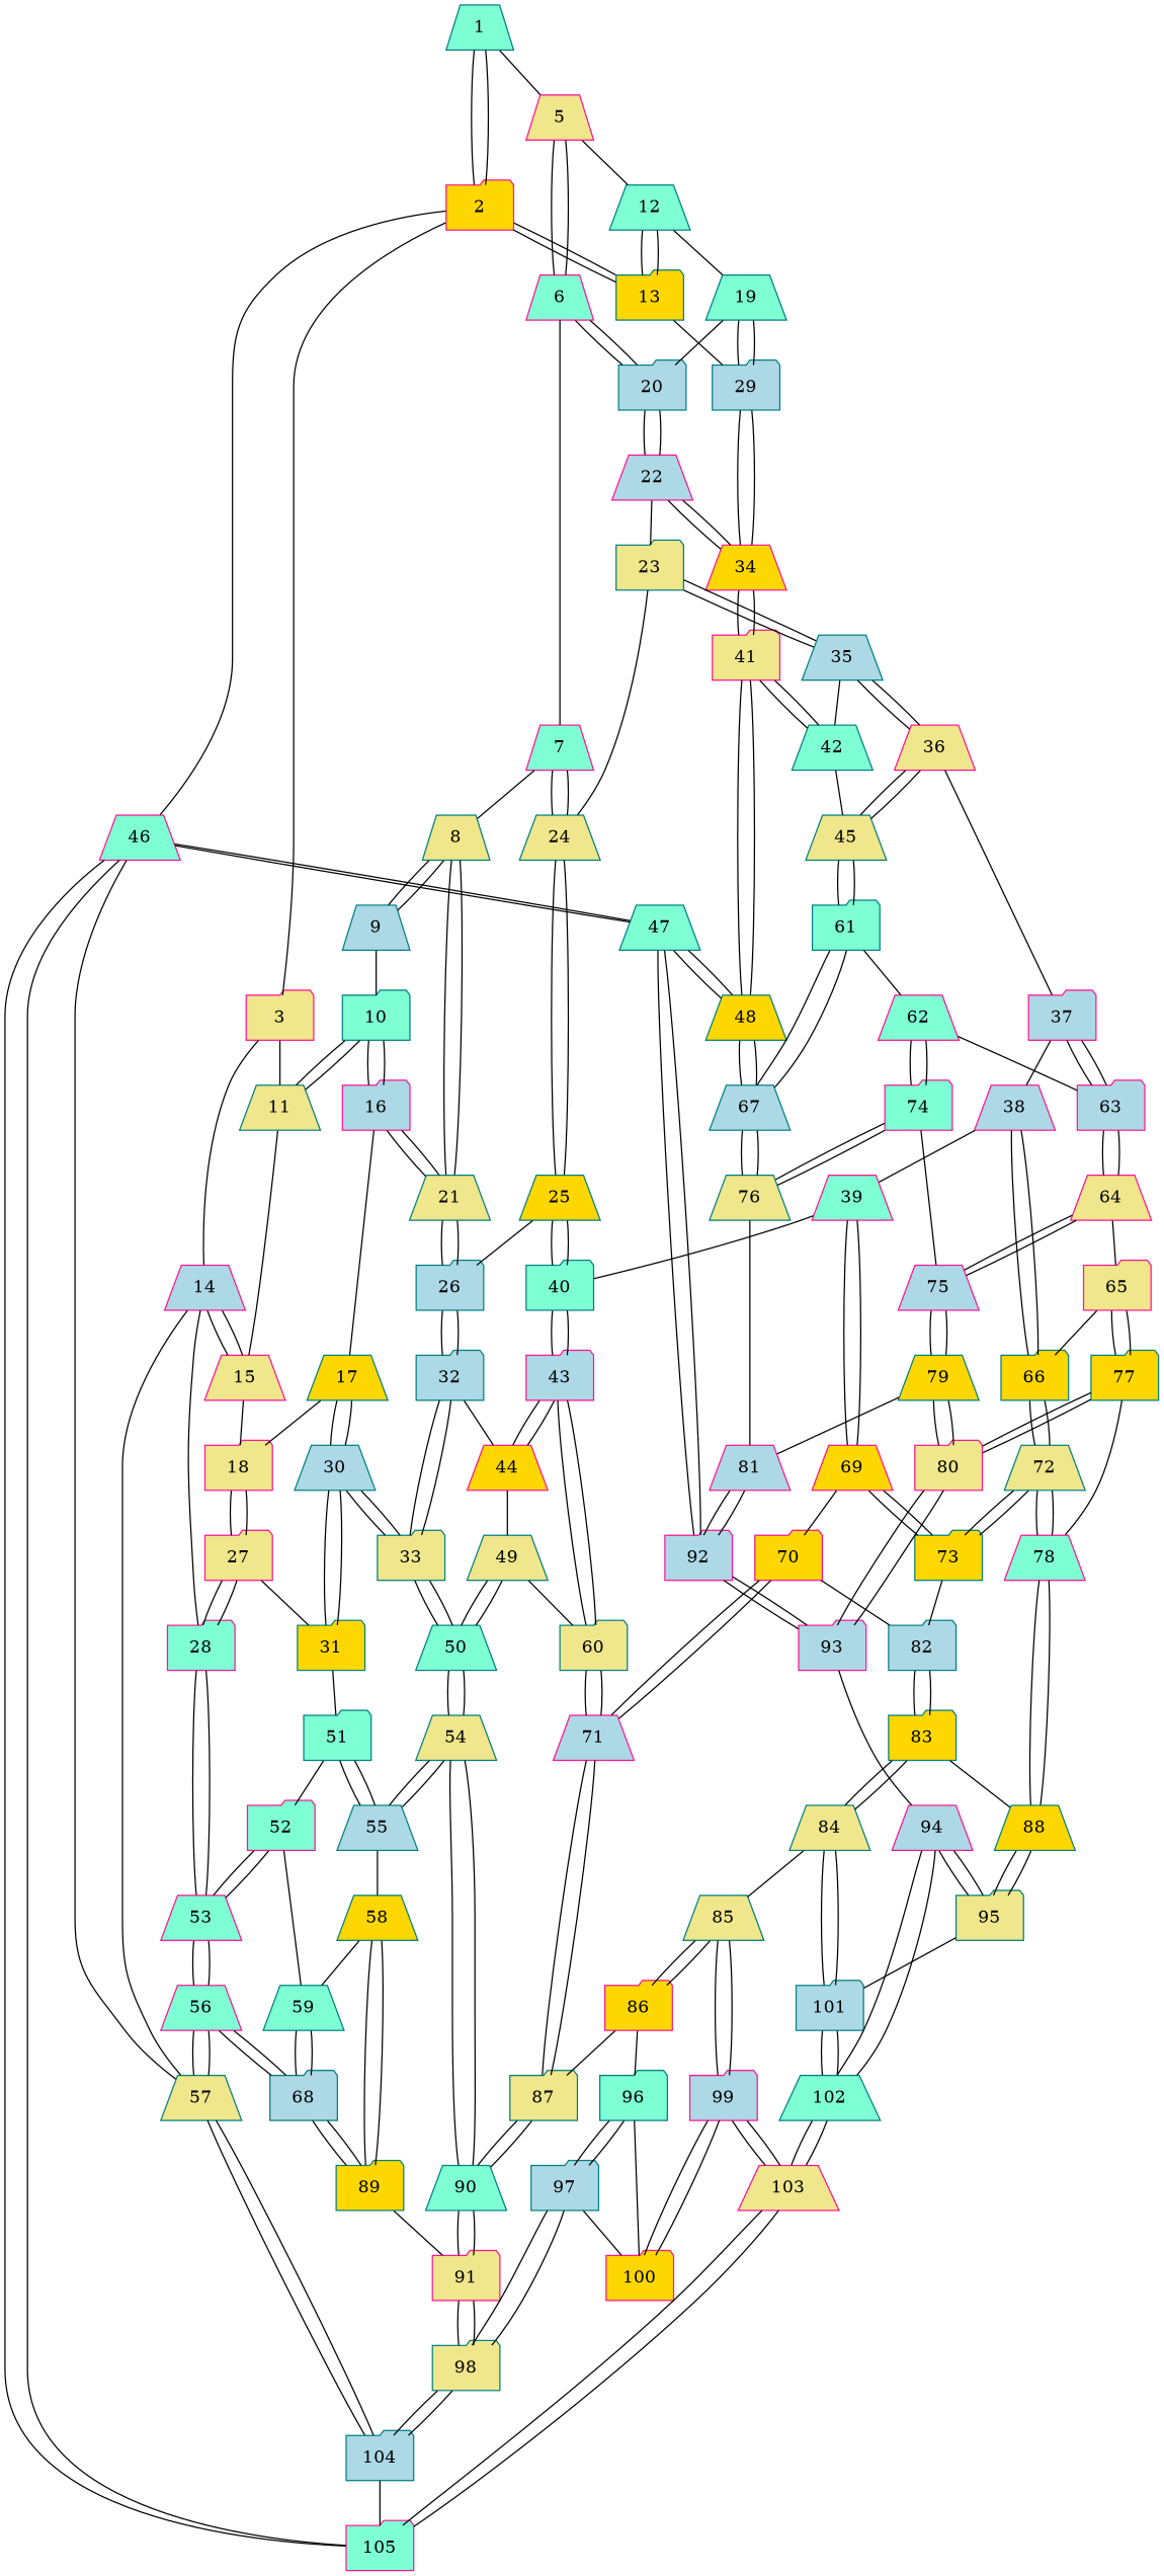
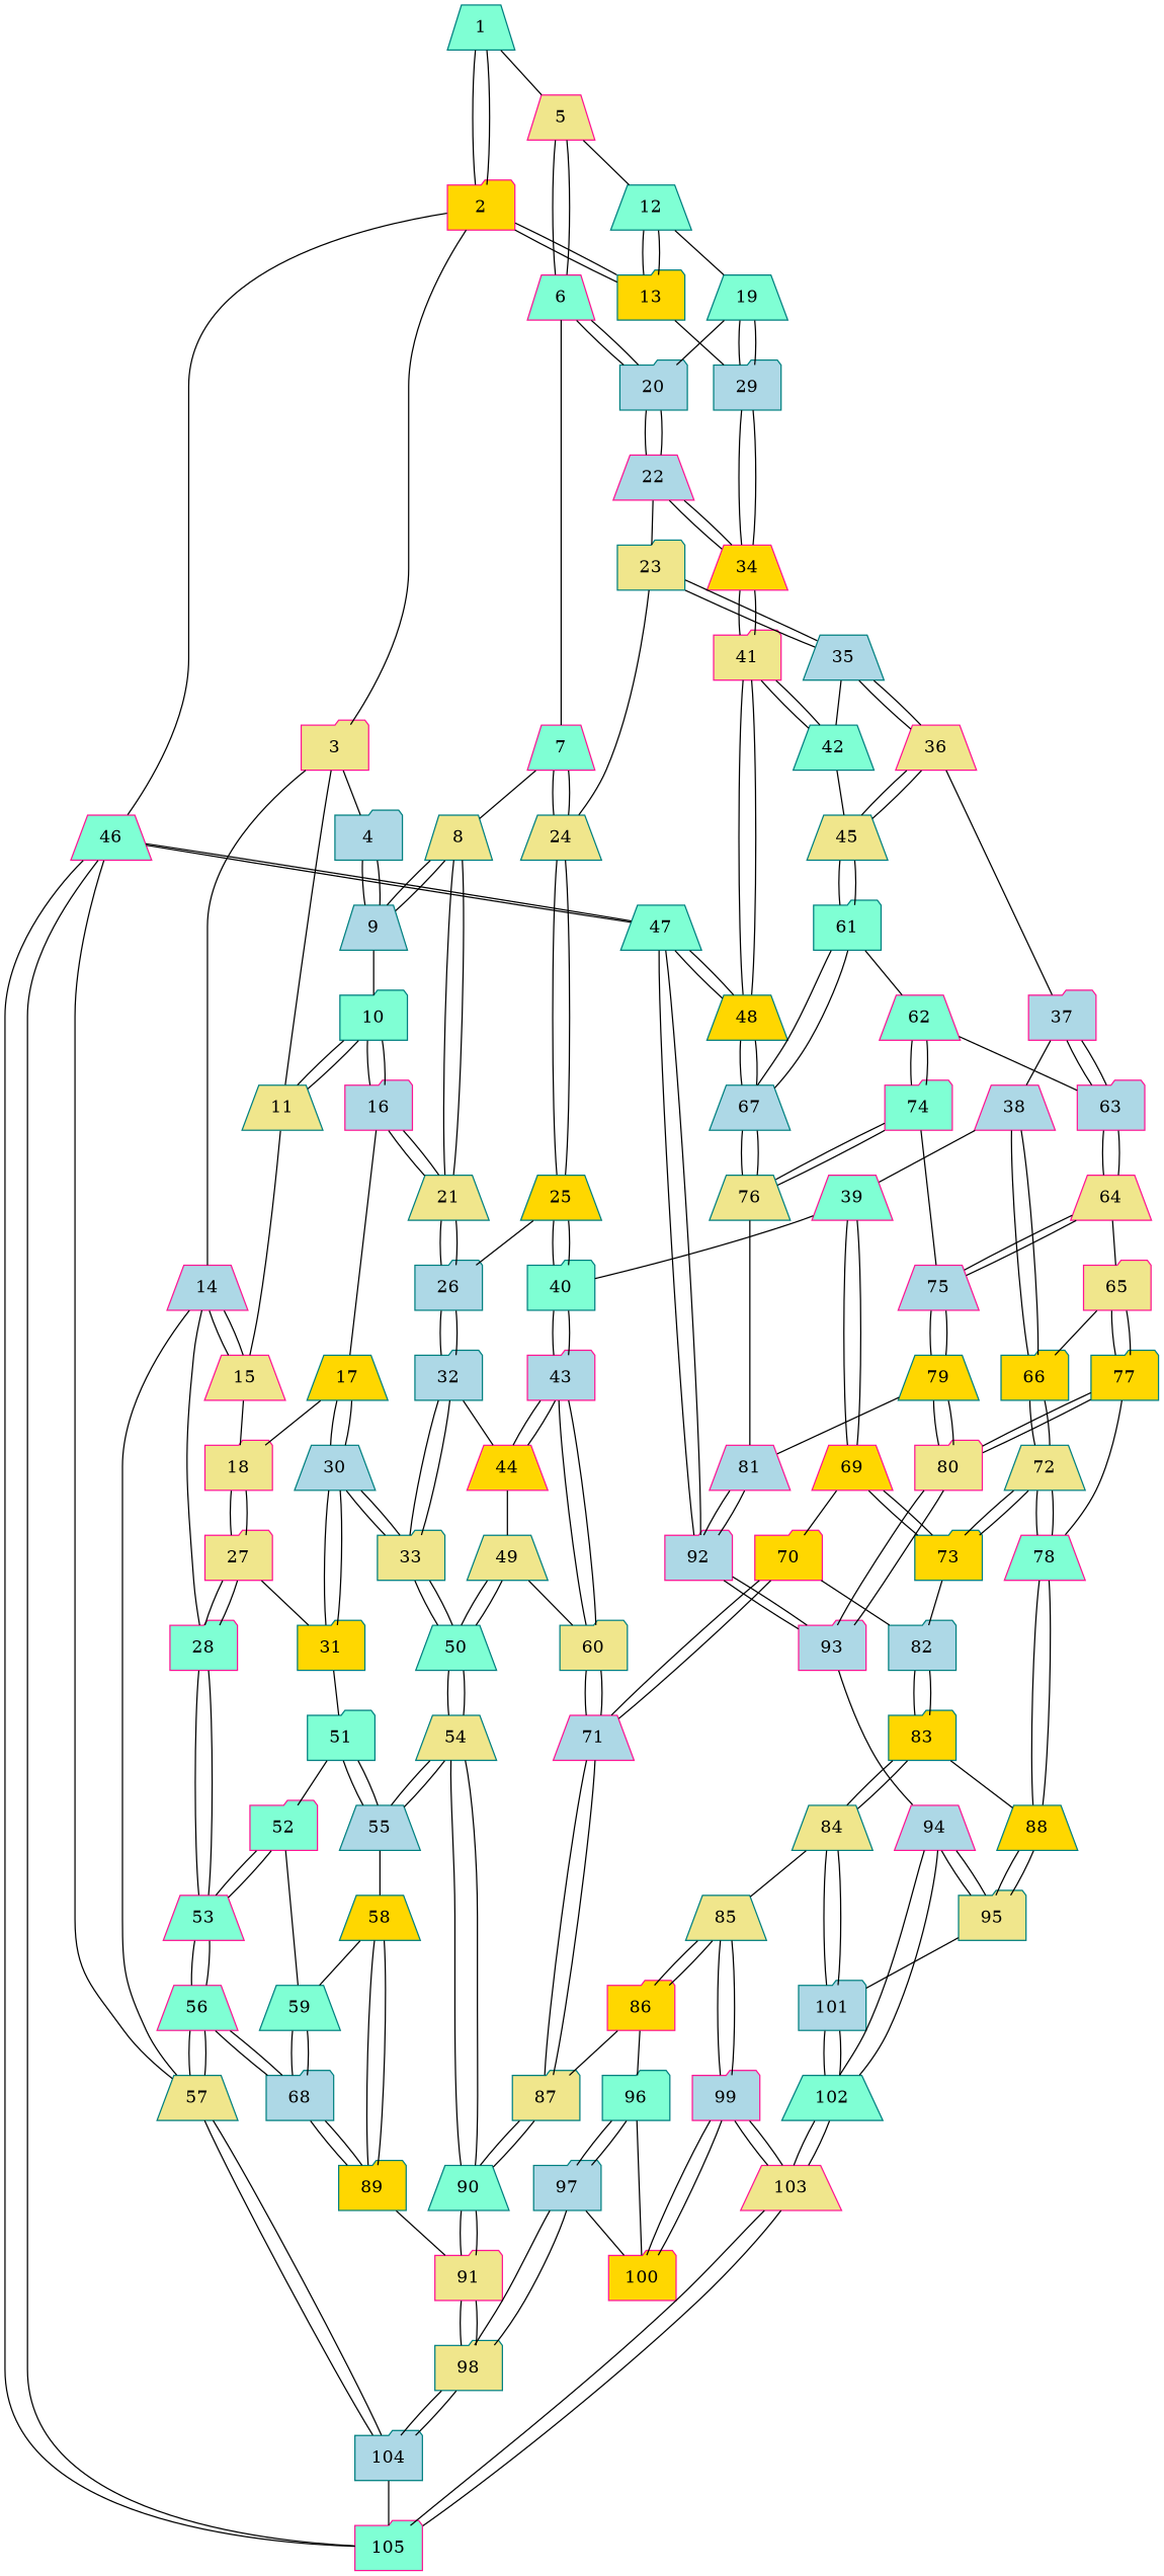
  graph {
    fontname="DejaVu Serif"
    node [color=teal fillcolor=khaki fontname="DejaVu Serif" shape=trapezium style=filled]
    edge [fontname="DejaVu Serif"]
    1 [fillcolor=aquamarine]
    2 [color=deeppink fillcolor=gold shape=folder]
    5 [color=deeppink]
    3 [color=deeppink shape=folder]
    13 [fillcolor=gold shape=folder]
    46 [color=deeppink fillcolor=aquamarine]
    6 [color=deeppink fillcolor=aquamarine]
    12 [fillcolor=aquamarine]
+   4 [fillcolor=lightblue shape=folder]
    11
    14 [color=deeppink fillcolor=lightblue]
    29 [fillcolor=lightblue shape=folder]
    57
    47 [fillcolor=aquamarine]
    105 [color=deeppink fillcolor=aquamarine shape=folder]
    9 [fillcolor=lightblue]
    15 [color=deeppink]
    28 [color=deeppink fillcolor=aquamarine shape=folder]
    10 [fillcolor=aquamarine shape=folder]
    7 [color=deeppink fillcolor=aquamarine]
    20 [fillcolor=lightblue shape=folder]
    19 [fillcolor=aquamarine]
    8
    24
    22 [color=deeppink fillcolor=lightblue]
    21
    25 [fillcolor=gold]
    26 [fillcolor=lightblue shape=folder]
    16 [color=deeppink fillcolor=lightblue shape=folder]
    17 [fillcolor=gold]
    18 [color=deeppink shape=folder]
    34 [color=deeppink fillcolor=gold]
    53 [color=deeppink fillcolor=aquamarine]
    104 [fillcolor=lightblue shape=folder]
    27 [color=deeppink shape=folder]
    30 [fillcolor=lightblue]
    31 [fillcolor=gold shape=folder]
    33 [shape=folder]
    23 [shape=folder]
    32 [fillcolor=lightblue shape=folder]
    35 [fillcolor=lightblue]
    41 [color=deeppink shape=folder]
    36 [color=deeppink]
    42 [fillcolor=aquamarine]
    40 [fillcolor=aquamarine shape=folder]
    43 [color=deeppink fillcolor=lightblue shape=folder]
    44 [color=deeppink fillcolor=gold]
    51 [fillcolor=aquamarine shape=folder]
    56 [color=deeppink fillcolor=aquamarine]
    50 [fillcolor=aquamarine]
    52 [color=deeppink fillcolor=aquamarine shape=folder]
    55 [fillcolor=lightblue]
    49
    54
    48 [fillcolor=gold]
    37 [color=deeppink fillcolor=lightblue shape=folder]
    45
    38 [color=deeppink fillcolor=lightblue]
    63 [color=deeppink fillcolor=lightblue shape=folder]
    61 [fillcolor=aquamarine shape=folder]
    39 [color=deeppink fillcolor=aquamarine]
    66 [fillcolor=gold shape=folder]
    64 [color=deeppink]
    69 [color=deeppink fillcolor=gold]
    72
    70 [color=deeppink fillcolor=gold shape=folder]
    73 [fillcolor=gold shape=folder]
    60 [shape=folder]
    67 [fillcolor=lightblue]
    71 [color=deeppink fillcolor=lightblue]
    62 [color=deeppink fillcolor=aquamarine]
    92 [color=deeppink fillcolor=lightblue shape=folder]
    93 [color=deeppink fillcolor=lightblue shape=folder]
    76
    90 [fillcolor=aquamarine]
    59 [fillcolor=aquamarine]
    58 [fillcolor=gold]
    68 [fillcolor=lightblue shape=folder]
    91 [color=deeppink shape=folder]
    89 [fillcolor=gold shape=folder]
    87 [shape=folder]
    74 [color=deeppink fillcolor=aquamarine shape=folder]
    75 [color=deeppink fillcolor=lightblue]
    65 [color=deeppink shape=folder]
    77 [fillcolor=gold shape=folder]
    79 [fillcolor=gold]
    78 [color=deeppink fillcolor=aquamarine]
    80 [color=deeppink shape=folder]
    81 [color=deeppink fillcolor=lightblue]
    82 [fillcolor=lightblue shape=folder]
    83 [fillcolor=gold shape=folder]
    88 [fillcolor=gold]
    95 [shape=folder]
    94 [color=deeppink fillcolor=lightblue]
    84
    85
    101 [fillcolor=lightblue shape=folder]
    86 [color=deeppink fillcolor=gold shape=folder]
    99 [color=deeppink fillcolor=lightblue shape=folder]
    102 [fillcolor=aquamarine]
    96 [fillcolor=aquamarine shape=folder]
    100 [color=deeppink fillcolor=gold shape=folder]
    103 [color=deeppink]
    97 [fillcolor=lightblue shape=folder]
    98 [shape=folder]
    1 -- 2
    1 -- 2
    1 -- 5
    2 -- 3
    2 -- 13
    2 -- 13
    2 -- 46
    5 -- 6
    5 -- 6
    5 -- 12
+   3 -- 4
    3 -- 11
    3 -- 14
    13 -- 29
    46 -- 57
    46 -- 47
    46 -- 47
    46 -- 105
    46 -- 105
    6 -- 7
    6 -- 20
    6 -- 20
    12 -- 13
    12 -- 13
    12 -- 19
+   4 -- 9
+   4 -- 9
    11 -- 15
    14 -- 57
    14 -- 15
    14 -- 15
    14 -- 28
    29 -- 34
    29 -- 34
    57 -- 104
    57 -- 104
    47 -- 48
    47 -- 48
    47 -- 92
    47 -- 92
    9 -- 10
    15 -- 18
    28 -- 53
    28 -- 53
    10 -- 11
    10 -- 11
    10 -- 16
    10 -- 16
    7 -- 8
    7 -- 24
    7 -- 24
    20 -- 22
    20 -- 22
    19 -- 29
    19 -- 29
    19 -- 20
    8 -- 9
    8 -- 9
    8 -- 21
    8 -- 21
    24 -- 25
    24 -- 25
    22 -- 34
    22 -- 34
    22 -- 23
    21 -- 26
    21 -- 26
    25 -- 26
    25 -- 40
    25 -- 40
    26 -- 32
    26 -- 32
    16 -- 21
    16 -- 21
    16 -- 17
    17 -- 18
    17 -- 30
    17 -- 30
    18 -- 27
    18 -- 27
    34 -- 41
    34 -- 41
    53 -- 56
    53 -- 56
    104 -- 105
    27 -- 28
    27 -- 28
    27 -- 31
    30 -- 31
    30 -- 31
    30 -- 33
    30 -- 33
    31 -- 51
    33 -- 50
    33 -- 50
    23 -- 24
    23 -- 35
    23 -- 35
    32 -- 33
    32 -- 33
    32 -- 44
    35 -- 36
    35 -- 36
    35 -- 42
    41 -- 42
    41 -- 42
    41 -- 48
    41 -- 48
    36 -- 37
    36 -- 45
    36 -- 45
    42 -- 45
    40 -- 43
    40 -- 43
    43 -- 44
    43 -- 44
    43 -- 60
    43 -- 60
    44 -- 49
    51 -- 52
    51 -- 55
    51 -- 55
    56 -- 57
    56 -- 57
    56 -- 68
    56 -- 68
    50 -- 54
    50 -- 54
    52 -- 53
    52 -- 53
    52 -- 59
    55 -- 58
    49 -- 50
    49 -- 50
    49 -- 60
    54 -- 55
    54 -- 55
    54 -- 90
    54 -- 90
    48 -- 67
    48 -- 67
    37 -- 38
    37 -- 63
    37 -- 63
    45 -- 61
    45 -- 61
    38 -- 39
    38 -- 66
    38 -- 66
    63 -- 64
    63 -- 64
    61 -- 67
    61 -- 67
    61 -- 62
    39 -- 40
    39 -- 69
    39 -- 69
    66 -- 72
    66 -- 72
    64 -- 75
    64 -- 75
    64 -- 65
    69 -- 70
    69 -- 73
    69 -- 73
    72 -- 73
    72 -- 73
    72 -- 78
    72 -- 78
    70 -- 71
    70 -- 71
    70 -- 82
    73 -- 82
    60 -- 71
    60 -- 71
    67 -- 76
    67 -- 76
    71 -- 87
    71 -- 87
    62 -- 63
    62 -- 74
    62 -- 74
    92 -- 93
    92 -- 93
    93 -- 94
    76 -- 81
    90 -- 91
    90 -- 91
    59 -- 68
    59 -- 68
    58 -- 59
    58 -- 89
    58 -- 89
    68 -- 89
    68 -- 89
    91 -- 98
    91 -- 98
    89 -- 91
    87 -- 90
    87 -- 90
    74 -- 76
    74 -- 76
    74 -- 75
    75 -- 79
    75 -- 79
    65 -- 66
    65 -- 77
    65 -- 77
    77 -- 78
    77 -- 80
    77 -- 80
    79 -- 80
    79 -- 80
    79 -- 81
    78 -- 88
    78 -- 88
    80 -- 93
    80 -- 93
    81 -- 92
    81 -- 92
    82 -- 83
    82 -- 83
    83 -- 88
    83 -- 84
    83 -- 84
    88 -- 95
    88 -- 95
    95 -- 101
    94 -- 95
    94 -- 95
    94 -- 102
    94 -- 102
    84 -- 85
    84 -- 101
    84 -- 101
    85 -- 86
    85 -- 86
    85 -- 99
    85 -- 99
    101 -- 102
    101 -- 102
    86 -- 87
    86 -- 96
    99 -- 100
    99 -- 100
    99 -- 103
    99 -- 103
    102 -- 103
    102 -- 103
    96 -- 100
    96 -- 97
    96 -- 97
    103 -- 105
    103 -- 105
    97 -- 100
    97 -- 98
    97 -- 98
    98 -- 104
    98 -- 104
  }
